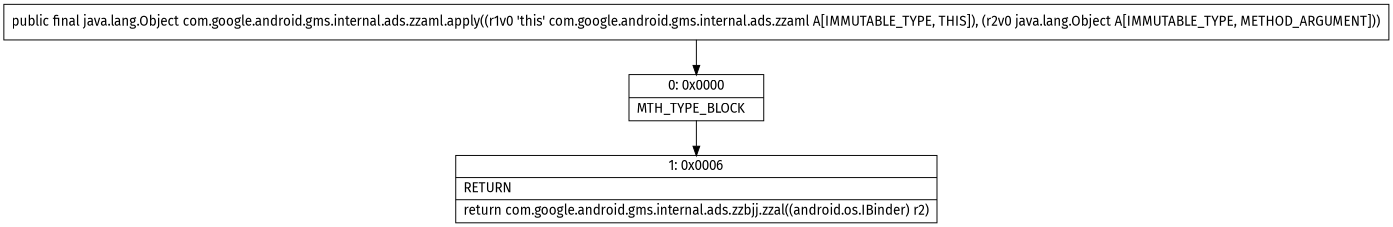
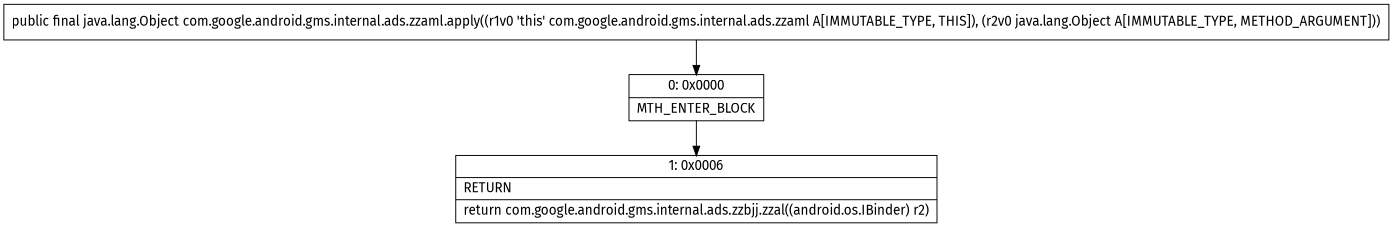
  digraph {
    fontname="Fira Sans"
    node [shape=record fontname="Fira Sans"]
    edge [fontname="Fira Sans"]
-   n1 [label="{0\:\ 0x0000|MTH_TYPE_BLOCK\l}"]
+   n1 [label="{0\:\ 0x0000|MTH_ENTER_BLOCK\l}"]
    n2 [label="{1\:\ 0x0006|RETURN\l|return com.google.android.gms.internal.ads.zzbjj.zzal((android.os.IBinder) r2)\l}"]
    n3 [label="{public final java.lang.Object com.google.android.gms.internal.ads.zzaml.apply((r1v0 'this' com.google.android.gms.internal.ads.zzaml A[IMMUTABLE_TYPE, THIS]), (r2v0 java.lang.Object A[IMMUTABLE_TYPE, METHOD_ARGUMENT])) }"]
    n1 -> n2
    n3 -> n1
  }
